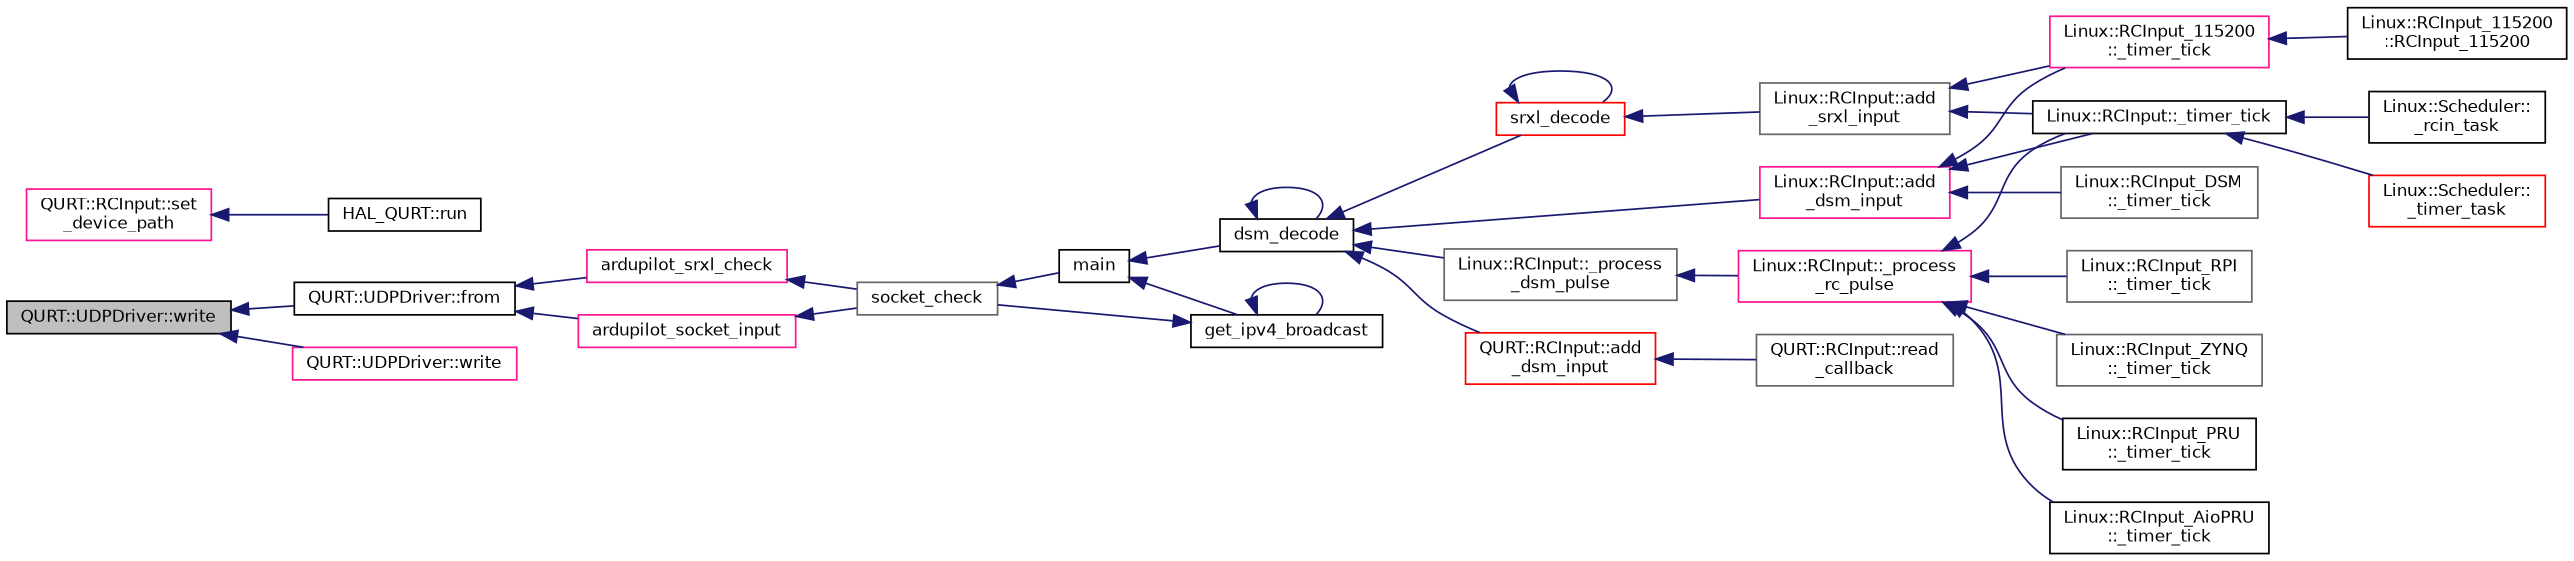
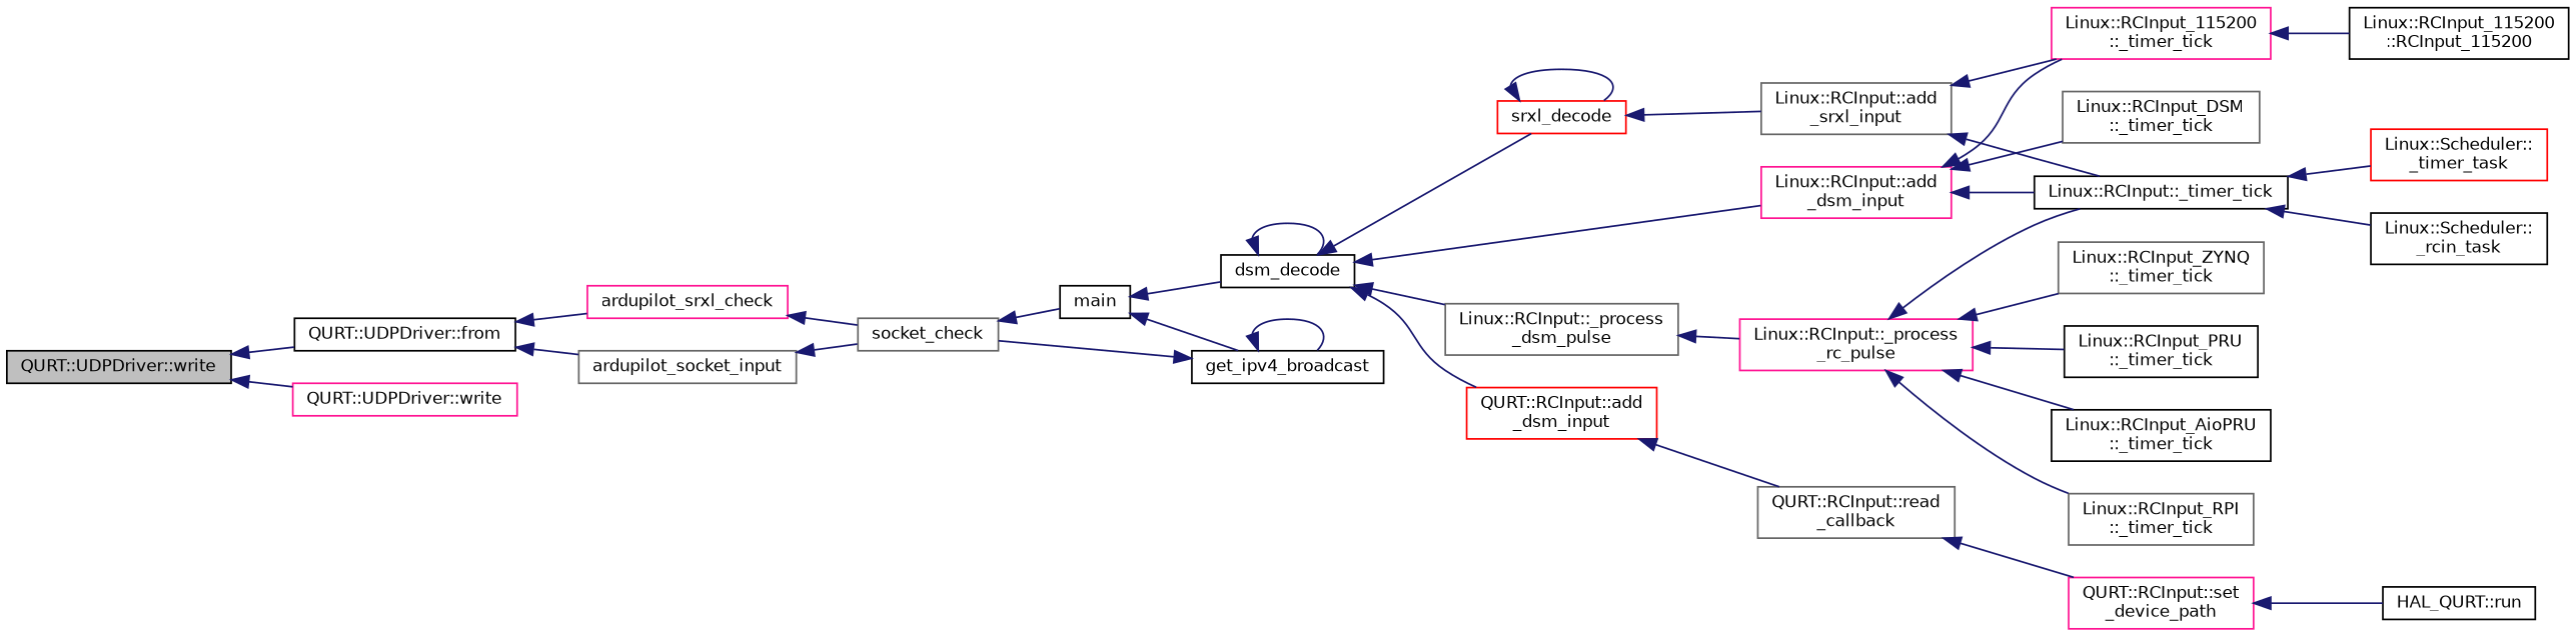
  digraph {
    rankdir=LR
    node [color=black fillcolor=white fontname=Helvetica fontsize=10 shape=record style=filled]
    edge [color=midnightblue dir=back fontname=Helvetica fontsize=10 labelfontname=Helvetica labelfontsize=10 style=solid]
    n1 [fillcolor=grey75 fontcolor=black height=0.2 label="QURT::UDPDriver::write" width=0.4]
    n2 [height=0.2 label="QURT::UDPDriver::from" width=0.4]
    n3 [color=deeppink height=0.2 label="QURT::UDPDriver::write" width=0.4]
    n4 [color=deeppink height=0.2 label=ardupilot_srxl_check width=0.4]
-   n5 [color=deeppink height=0.2 label=ardupilot_socket_input width=0.4]
+   n5 [color=gray40 height=0.2 label=ardupilot_socket_input width=0.4]
    n6 [color=gray40 height=0.2 label=socket_check width=0.4]
    n7 [height=0.2 label=main width=0.4]
    n8 [height=0.2 label=dsm_decode width=0.4]
    n9 [height=0.2 label=get_ipv4_broadcast width=0.4]
    n10 [color=red height=0.2 label=srxl_decode width=0.4]
    n11 [color=gray40 height=0.2 label="Linux::RCInput::_process\l_dsm_pulse" width=0.4]
    n12 [color=deeppink height=0.2 label="Linux::RCInput::add\l_dsm_input" width=0.4]
    n13 [color=red height=0.2 label="QURT::RCInput::add\l_dsm_input" width=0.4]
    n14 [color=gray40 height=0.2 label="Linux::RCInput::add\l_srxl_input" width=0.4]
    n15 [color=deeppink height=0.2 label="Linux::RCInput::_process\l_rc_pulse" width=0.4]
    n16 [height=0.2 label="Linux::RCInput::_timer_tick" width=0.4]
    n17 [color=deeppink height=0.2 label="Linux::RCInput_115200\l::_timer_tick" width=0.4]
    n18 [color=gray40 height=0.2 label="Linux::RCInput_DSM\l::_timer_tick" width=0.4]
    n19 [color=gray40 height=0.2 label="QURT::RCInput::read\l_callback" width=0.4]
    n20 [color=gray40 height=0.2 label="Linux::RCInput_ZYNQ\l::_timer_tick" width=0.4]
    n21 [height=0.2 label="Linux::RCInput_PRU\l::_timer_tick" width=0.4]
    n22 [height=0.2 label="Linux::RCInput_AioPRU\l::_timer_tick" width=0.4]
    n23 [color=gray40 height=0.2 label="Linux::RCInput_RPI\l::_timer_tick" width=0.4]
    n24 [height=0.2 label="Linux::Scheduler::\l_rcin_task" width=0.4]
    n25 [color=red height=0.2 label="Linux::Scheduler::\l_timer_task" width=0.4]
    n26 [height=0.2 label="Linux::RCInput_115200\l::RCInput_115200" width=0.4]
    n27 [color=deeppink height=0.2 label="QURT::RCInput::set\l_device_path" width=0.4]
    n28 [height=0.2 label="HAL_QURT::run" width=0.4]
    n1 -> n2
    n1 -> n3
    n2 -> n4
    n2 -> n5
    n4 -> n6
    n5 -> n6
    n6 -> n7
    n7 -> n8
    n7 -> n9
    n8 -> n8
    n8 -> n10
    n8 -> n11
    n8 -> n12
    n8 -> n13
    n9 -> n6
    n9 -> n9
    n10 -> n10
    n10 -> n14
    n11 -> n15
    n12 -> n16
    n12 -> n17
    n12 -> n18
    n13 -> n19
    n14 -> n16
    n14 -> n17
    n15 -> n16
    n15 -> n20
    n15 -> n21
    n15 -> n22
    n15 -> n23
    n16 -> n24
    n16 -> n25
    n17 -> n26
+   n19 -> n27
    n27 -> n28
  }
